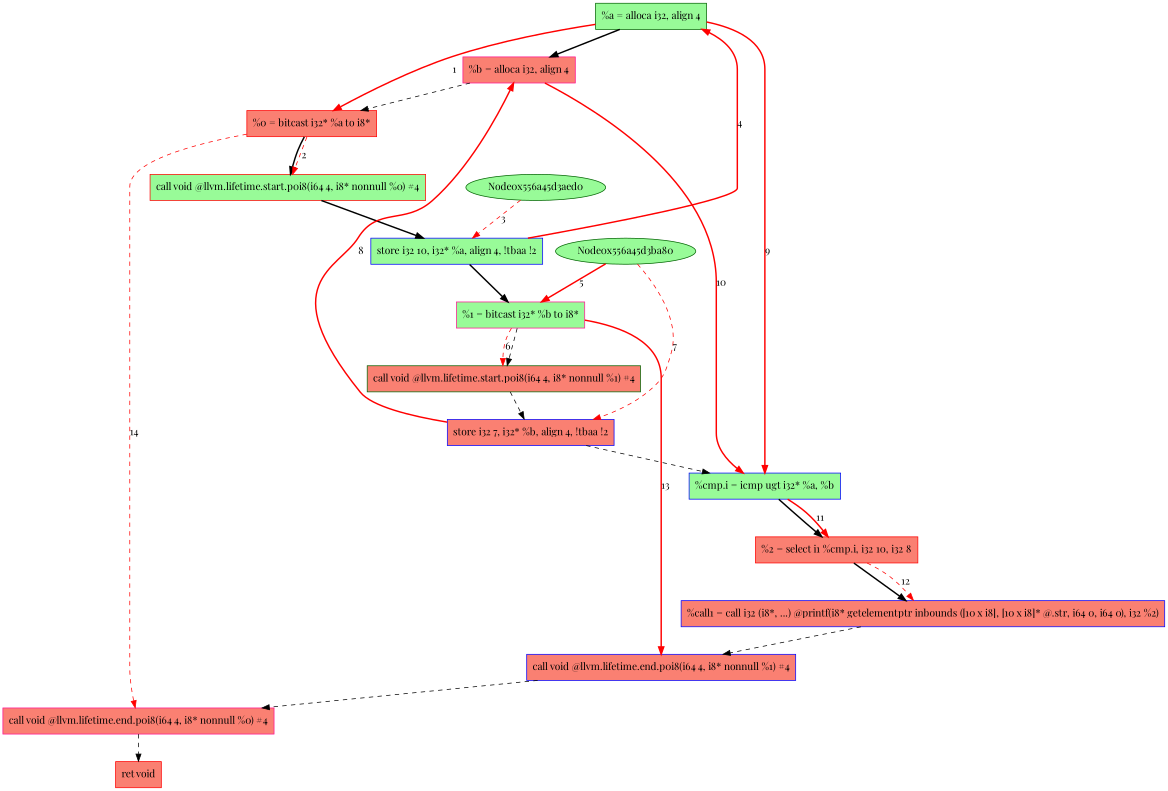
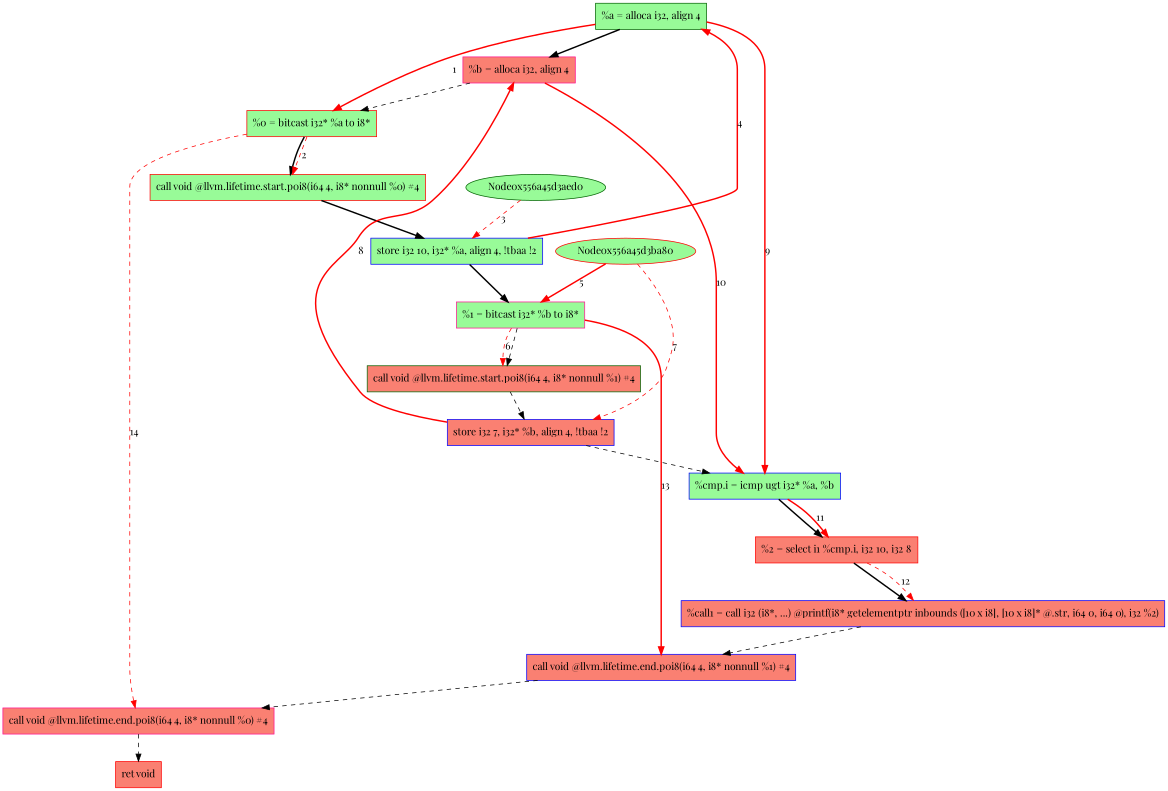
  digraph {
    fontname="Playfair Display"
    node [color=red fillcolor=salmon fontname="Playfair Display" shape=record style=filled]
    edge [fontname="Playfair Display" style=bold color=red]
    n1 [color=darkgreen fillcolor=palegreen label="  %a = alloca i32, align 4"]
    n2 [color=deeppink label="  %b = alloca i32, align 4"]
-   n3 [label="  %0 = bitcast i32* %a to i8*"]
+   n3 [fillcolor=palegreen label="  %0 = bitcast i32* %a to i8*"]
    n4 [color=blue fillcolor=palegreen label="  %cmp.i = icmp ugt i32* %a, %b"]
    n5 [fillcolor=palegreen label="  call void @llvm.lifetime.start.p0i8(i64 4, i8* nonnull %0) #4"]
    n6 [color=deeppink label="  call void @llvm.lifetime.end.p0i8(i64 4, i8* nonnull %0) #4"]
    n7 [label="  %2 = select i1 %cmp.i, i32 10, i32 8"]
    n8 [color=deeppink fillcolor=palegreen label="  %1 = bitcast i32* %b to i8*"]
    n9 [color=darkgreen label="  call void @llvm.lifetime.start.p0i8(i64 4, i8* nonnull %1) #4"]
    n10 [color=blue label="  call void @llvm.lifetime.end.p0i8(i64 4, i8* nonnull %1) #4"]
    n11 [color=blue fillcolor=palegreen label="  store i32 10, i32* %a, align 4, !tbaa !2"]
    n12 [label="  ret void"]
    n13 [color=blue label="store i32 7, i32* %b, align 4, !tbaa !2"]
    n14 [color=blue label="  %call1 = call i32 (i8*, ...) @printf(i8* getelementptr inbounds ([10 x i8], [10 x i8]* @.str, i64 0, i64 0), i32 %2)"]
    Node0x556a45d3aed0 [color=darkgreen fillcolor=palegreen shape=""]
-   Node0x556a45d3ba80 [color=darkgreen fillcolor=palegreen shape=""]
+   Node0x556a45d3ba80 [fillcolor=palegreen shape=""]
    n1 -> n2 [color=""]
    n1 -> n3 [label=1]
    n1 -> n4 [label=9]
    n2 -> n3 [style=dashed color=""]
    n2 -> n4 [label=10]
    n3 -> n5 [color=""]
    n3 -> n5 [label=2 style=dashed]
    n3 -> n6 [label=14 style=dashed]
    n4 -> n7 [color=""]
    n4 -> n7 [label=11]
    n5 -> n11 [color=""]
    n6 -> n12 [style=dashed color=""]
    n7 -> n14 [color=""]
    n7 -> n14 [label=12 style=dashed]
    n8 -> n9 [style=dashed color=""]
    n8 -> n9 [label=6 style=dashed]
    n8 -> n10 [label=13]
    n9 -> n13 [style=dashed color=""]
    n10 -> n6 [style=dashed color=""]
    n11 -> n1 [label=4]
    n11 -> n8 [color=""]
    n13 -> n2 [label=8]
    n13 -> n4 [style=dashed color=""]
    n14 -> n10 [style=dashed color=""]
    Node0x556a45d3aed0 -> n11 [label=3 style=dashed]
    Node0x556a45d3ba80 -> n8 [label=5]
    Node0x556a45d3ba80 -> n13 [label=7 style=dashed]
  }
